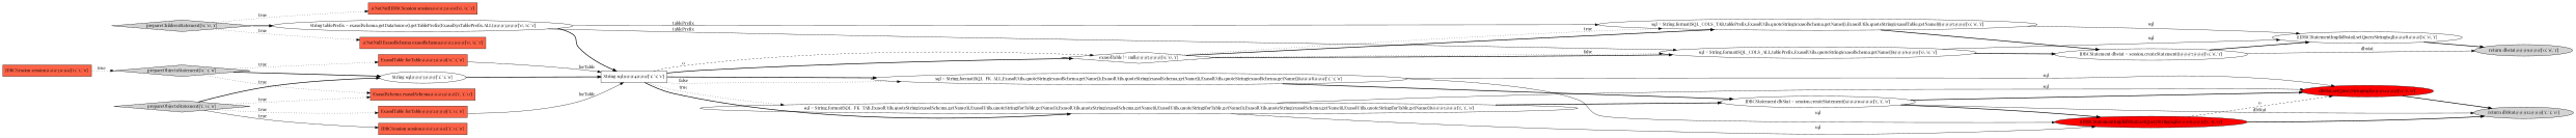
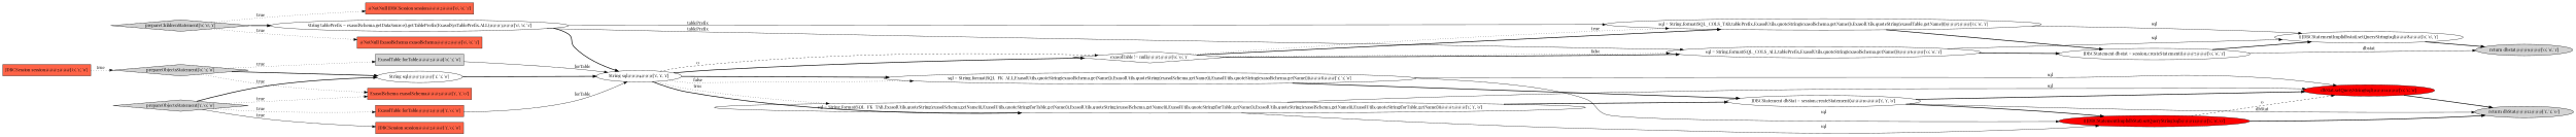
  digraph {
    fontname="Playfair Display"
    rankdir=LR
    node [fillcolor=white fontname="Playfair Display" shape=ellipse style=filled]
    edge [fontname="Playfair Display" style=bold]
    n1 [fillcolor=tomato label="@NotNull JDBCSession session@@@2@@@['0', '0', '1']" shape=box]
    n2 [label="((JDBCStatementImpl)dbstat).setQueryString(sql)@@@8@@@['0', '0', '1']"]
    n3 [fillcolor=lightgray label="return dbstat@@@9@@@['0', '0', '1']"]
    n4 [fillcolor=red label="dbStat.setQueryString(sql)@@@11@@@['0', '1', '0']"]
    n5 [fillcolor=lightgray label="return dbStat@@@12@@@['1', '1', '0']"]
    n6 [label="JDBCStatement dbstat = session.createStatement()@@@7@@@['0', '0', '1']"]
    n7 [fillcolor=lightgray label="prepareObjectsStatement['0', '1', '0']" shape=diamond]
    n8 [fillcolor=tomato label="ExasolSchema exasolSchema@@@2@@@['1', '1', '0']" shape=box]
    n9 [label="String sql@@@3@@@['1', '1', '0']"]
-   n10 [fillcolor=tomato label="ExasolTable forTable@@@2@@@['0', '1', '0']" shape=box]
-   n11 [label="String sql@@@4@@@['1', '1', '1']" shape=box]
+   n10 [fillcolor=lightgray label="ExasolTable forTable@@@2@@@['0', '1', '0']" shape=box]
+   n11 [label="String sql@@@4@@@['1', '1', '1']"]
    n12 [fillcolor=tomato label="JDBCSession session@@@2@@@['0', '1', '0']" shape=box]
    n13 [label="sql = String.format(SQL_COLS_ALL,tablePrefix,ExasolUtils.quoteString(exasolSchema.getName()))@@@6@@@['0', '0', '1']"]
    n14 [label="String tablePrefix = exasolSchema.getDataSource().getTablePrefix(ExasolSysTablePrefix.ALL)@@@3@@@['0', '0', '1']"]
    n15 [label="sql = String.format(SQL_COLS_TAB,tablePrefix,ExasolUtils.quoteString(exasolSchema.getName()),ExasolUtils.quoteString(exasolTable.getName()))@@@5@@@['0', '0', '1']"]
    n16 [label="sql = String.format(SQL_FK_ALL,ExasolUtils.quoteString(exasolSchema.getName()),ExasolUtils.quoteString(exasolSchema.getName()),ExasolUtils.quoteString(exasolSchema.getName()))@@@8@@@['1', '1', '0']"]
    n17 [label="sql = String.format(SQL_FK_TAB,ExasolUtils.quoteString(exasolSchema.getName()),ExasolUtils.quoteString(forTable.getName()),ExasolUtils.quoteString(exasolSchema.getName()),ExasolUtils.quoteString(forTable.getName()),ExasolUtils.quoteString(exasolSchema.getName()),ExasolUtils.quoteString(forTable.getName()))@@@5@@@['1', '1', '0']"]
    n18 [label="exasolTable != null@@@5@@@['0', '0', '1']" shape=diamond]
    n19 [fillcolor=tomato label="@NotNull ExasolSchema exasolSchema@@@2@@@['0', '0', '1']" shape=box]
    n20 [fillcolor=red label="((JDBCStatementImpl)dbStat).setQueryString(sql)@@@11@@@['1', '0', '0']"]
    n21 [label="JDBCStatement dbStat = session.createStatement()@@@10@@@['1', '1', '0']"]
    n22 [fillcolor=tomato label="JDBCSession session@@@2@@@['1', '0', '0']" shape=box]
    n23 [fillcolor=lightgray label="prepareChildrenStatement['0', '0', '1']" shape=diamond]
    n24 [fillcolor=tomato label="ExasolTable forTable@@@2@@@['1', '0', '0']" shape=box]
    n25 [fillcolor=lightgray label="prepareObjectsStatement['1', '0', '0']" shape=diamond]
    n2 -> n3
    n4 -> n5
    n6 -> n2
    n6 -> n3 [label=dbstat style=solid]
    n7 -> n8 [label=true style=dotted]
    n7 -> n9
    n7 -> n10 [label=true style=dotted]
    n9 -> n11
    n10 -> n11 [label=forTable style=solid]
    n11 -> n16
    n11 -> n16 [label=false style=dotted]
    n11 -> n17 [label=true style=dotted]
    n11 -> n17
    n11 -> n18
    n11 -> n18 [label=0 style=dashed]
    n12 -> n7 [label=true style=dotted]
    n13 -> n2 [label=sql style=solid]
    n13 -> n6
    n14 -> n11
    n14 -> n13 [label=tablePrefix style=solid]
    n14 -> n15 [label=tablePrefix style=solid]
    n15 -> n2 [label=sql style=solid]
    n15 -> n6
    n16 -> n4 [label=sql style=solid]
    n16 -> n20 [label=sql style=solid]
    n16 -> n21
    n17 -> n4 [label=sql style=solid]
    n17 -> n20 [label=sql style=solid]
    n17 -> n21
    n18 -> n13 [label=false style=dotted]
    n18 -> n13
    n18 -> n15 [label=true style=dotted]
    n18 -> n15
    n20 -> n4 [label=0 style=dashed]
    n20 -> n5
    n21 -> n4
    n21 -> n5 [label=dbStat style=solid]
    n21 -> n20
    n23 -> n1 [label=true style=dotted]
    n23 -> n14
    n23 -> n19 [label=true style=dotted]
    n24 -> n11 [label=forTable style=solid]
    n25 -> n8 [label=true style=dotted]
    n25 -> n9
    n25 -> n22 [label=true style=solid]
    n25 -> n24 [label=true style=dotted]
  }
